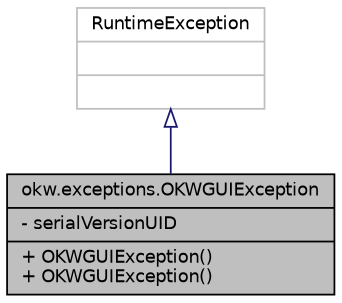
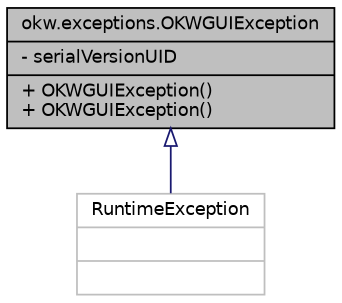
  digraph {
    node [fontname=Helvetica fontsize=10 shape=record style=filled]
    n1 [color=black fillcolor=grey75 fontcolor=black height=0.2 label="{okw.exceptions.OKWGUIException\n|- serialVersionUID\l|+ OKWGUIException()\l+ OKWGUIException()\l}" width=0.4]
    n2 [color=grey75 fillcolor=white height=0.2 label="{RuntimeException\n||}" width=0.4]
-   n2 -> n1 [arrowtail=onormal color=midnightblue dir=back fontname=Helvetica fontsize=10 labelfontname=Helvetica labelfontsize=10 style=solid]
+   n1 -> n2 [arrowtail=onormal color=midnightblue dir=back fontname=Helvetica fontsize=10 labelfontname=Helvetica labelfontsize=10 style=solid]
  }
